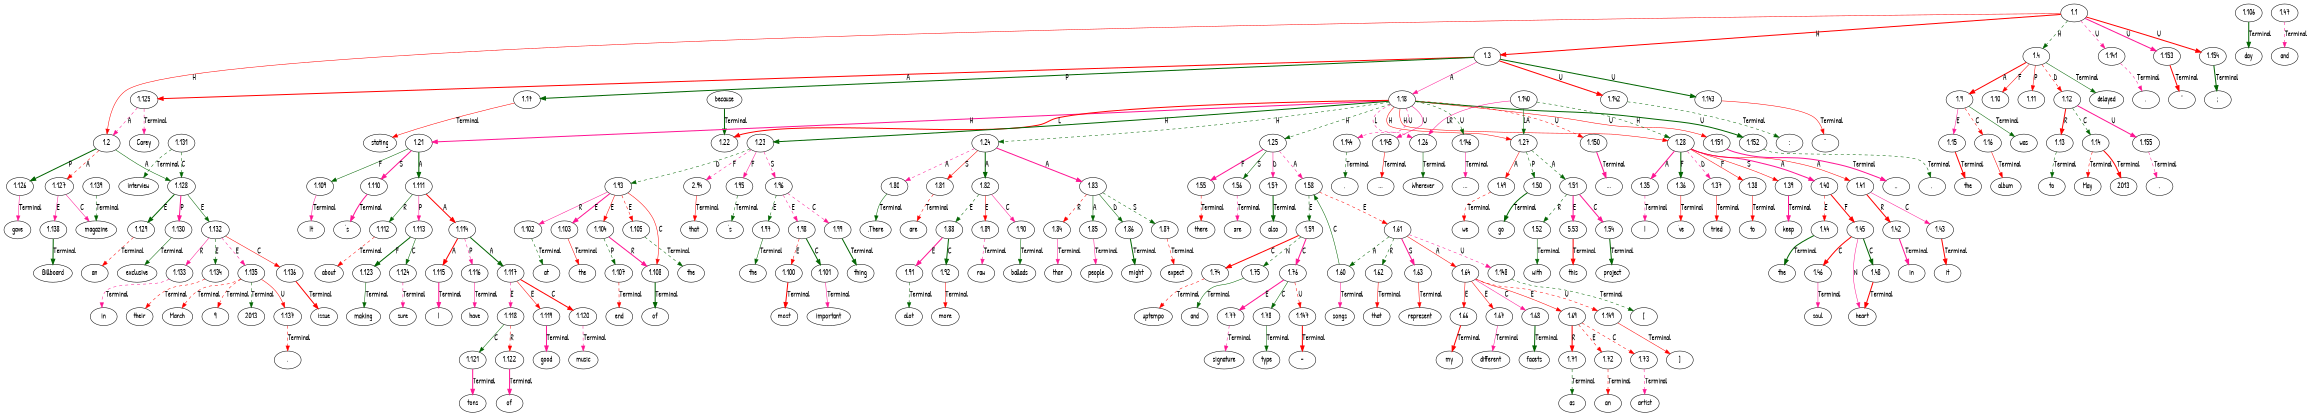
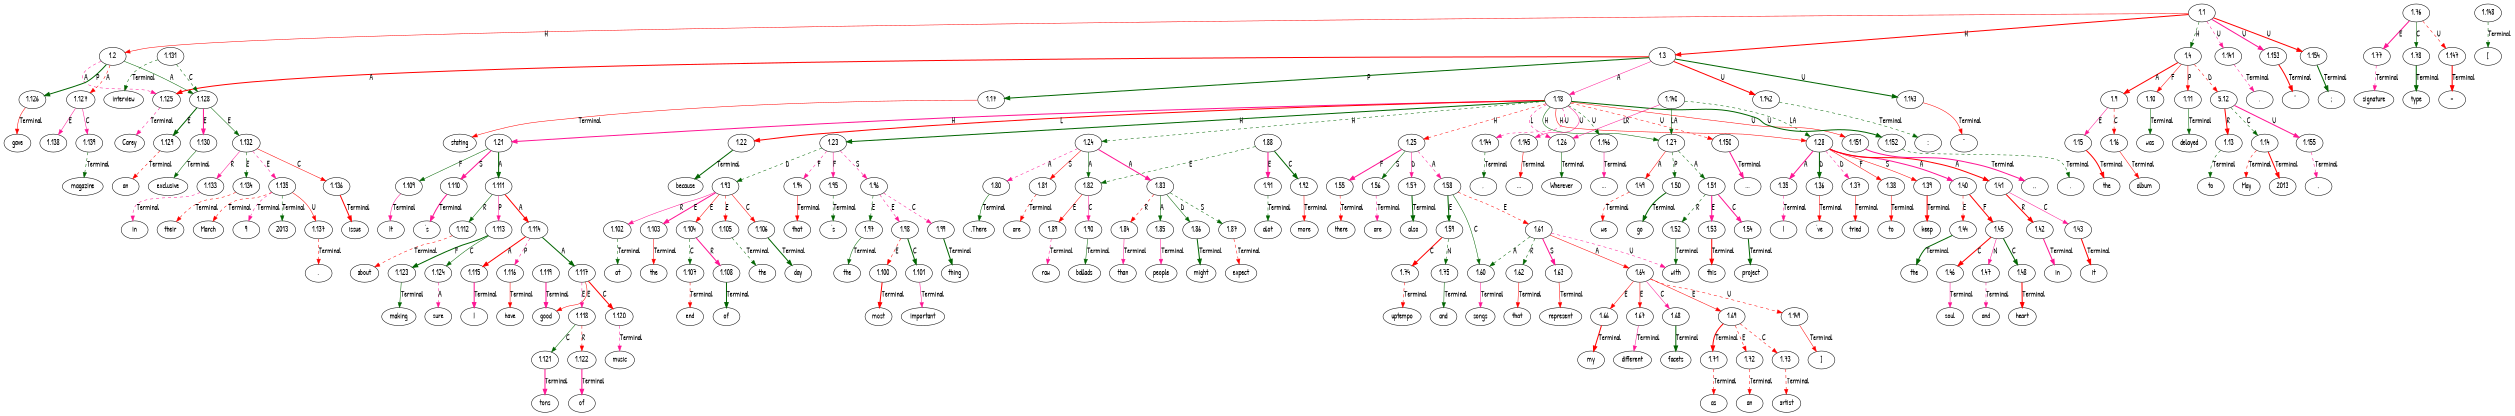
  digraph {
    fontname="Patrick Hand"
    node [fontname="Patrick Hand" ordering=out]
    edge [color=red fontname="Patrick Hand" ordering=out style=dashed]
    n1 [label=Carey]
    n2 [label=March]
    n3 [label=delayed]
    n4 [label=to]
    n5 [label=May]
    n6 [label=2013]
    n7 [label="."]
    n8 [label=9]
    n9 [label=","]
    n10 [label=2013]
    n11 [label=issue]
    n12 [label=","]
    n13 [label=stating]
    n14 [label=":"]
    n15 [label="\""]
    n16 [label=It]
    n17 [label=gave]
    n18 [label="'s"]
    n19 [label=about]
    n20 [label=making]
    n21 [label=sure]
    n22 [label=I]
    n23 [label=have]
    n24 [label=tons]
    n25 [label=of]
    n26 [label=good]
    n27 [label=music]
-   n28 [label=Billboard]
    n29 [label=","]
    n30 [label=because]
    n31 [label=at]
    n32 [label=the]
    n33 [label=end]
    n34 [label=of]
    n35 [label=the]
    n36 [label=day]
    n37 [label=that]
    n38 [label="'s"]
    n39 [label=magazine]
    n40 [label=the]
    n41 [label=most]
    n42 [label=important]
    n43 [label=thing]
    n44 [label="..."]
    n45 [label=".There"]
    n46 [label=are]
    n47 [label=alot]
    n48 [label=more]
    n49 [label=raw]
    n50 [label=an]
    n51 [label=ballads]
    n52 [label=than]
    n53 [label=people]
    n54 [label=might]
    n55 [label=expect]
    n56 [label="..."]
    n57 [label=there]
    n58 [label=are]
    n59 [label=also]
    n60 [label=uptempo]
    n61 [label=exclusive]
    n62 [label=and]
    n63 [label=signature]
    n64 [label="-"]
    n65 [label=type]
    n66 [label=songs]
    n67 [label=that]
    n68 [label=represent]
    n69 [label="["]
    n70 [label=my]
    n71 [label="]"]
    n72 [label=interview]
    n73 [label=different]
    n74 [label=facets]
    n75 [label=as]
    n76 [label=an]
    n77 [label=artist]
    n78 [label="..."]
    n79 [label=".."]
    n80 [label=Wherever]
    n81 [label=we]
    n82 [label=go]
    n83 [label=in]
    n84 [label=with]
    n85 [label=this]
    n86 [label=project]
    n87 [label=","]
    n88 [label=I]
    n89 [label="'ve"]
    n90 [label=tried]
    n91 [label=to]
    n92 [label=keep]
    n93 [label=the]
    n94 [label=their]
    n95 [label=soul]
    n96 [label=and]
    n97 [label=heart]
    n98 [label=in]
    n99 [label=it]
    n100 [label="\""]
    n101 [label=";"]
    n102 [label=the]
    n103 [label=album]
    n104 [label=was]
    n105 [label=1.1]
    n106 [label=1.2]
    n107 [label=1.3]
    n108 [label=1.4]
    n109 [label=1.141]
    n110 [label=1.153]
    n111 [label=1.154]
    n112 [label=1.125]
    n113 [label=1.126]
    n114 [label=1.127]
    n115 [label=1.128]
    n116 [label=1.17]
    n117 [label=1.18]
    n118 [label=1.142]
    n119 [label=1.143]
    n120 [label=1.9]
    n121 [label=1.10]
    n122 [label=1.11]
-   n123 [label=1.12]
+   n123 [label=5.12]
    n124 [label=1.138]
    n125 [label=1.139]
    n126 [label=1.129]
    n127 [label=1.130]
    n128 [label=1.132]
    n129 [label=1.21]
    n130 [label=1.22]
    n131 [label=1.23]
    n132 [label=1.24]
    n133 [label=1.25]
    n134 [label=1.26]
    n135 [label=1.27]
    n136 [label=1.28]
    n137 [label=1.144]
    n138 [label=1.145]
    n139 [label=1.146]
    n140 [label=1.150]
    n141 [label=1.151]
    n142 [label=1.152]
    n143 [label=1.15]
    n144 [label=1.16]
    n145 [label=1.13]
    n146 [label=1.14]
    n147 [label=1.155]
    n148 [label=1.109]
    n149 [label=1.110]
    n150 [label=1.111]
    n151 [label=1.93]
-   n152 [label=2.94]
+   n152 [label=1.94]
    n153 [label=1.95]
    n154 [label=1.96]
    n155 [label=1.80]
    n156 [label=1.81]
    n157 [label=1.82]
    n158 [label=1.83]
    n159 [label=1.55]
    n160 [label=1.56]
    n161 [label=1.57]
    n162 [label=1.58]
    n163 [label=1.49]
    n164 [label=1.50]
    n165 [label=1.51]
    n166 [label=1.35]
    n167 [label=1.36]
    n168 [label=1.37]
    n169 [label=1.38]
    n170 [label=1.39]
    n171 [label=1.40]
    n172 [label=1.41]
    n173 [label=1.112]
    n174 [label=1.113]
    n175 [label=1.114]
    n176 [label=1.102]
    n177 [label=1.103]
    n178 [label=1.104]
    n179 [label=1.105]
    n180 [label=1.106]
    n181 [label=1.97]
    n182 [label=1.98]
    n183 [label=1.99]
    n184 [label=1.88]
    n185 [label=1.89]
    n186 [label=1.90]
    n187 [label=1.84]
    n188 [label=1.85]
    n189 [label=1.86]
    n190 [label=1.87]
    n191 [label=1.59]
    n192 [label=1.60]
    n193 [label=1.61]
    n194 [label=1.52]
-   n195 [label=5.53]
+   n195 [label=1.53]
    n196 [label=1.54]
    n197 [label=1.44]
    n198 [label=1.45]
    n199 [label=1.42]
    n200 [label=1.43]
    n201 [label=1.46]
    n202 [label=1.47]
    n203 [label=1.48]
    n204 [label=1.74]
    n205 [label=1.75]
    n206 [label=1.76]
    n207 [label=1.62]
    n208 [label=1.63]
    n209 [label=1.64]
    n210 [label=1.148]
    n211 [label=1.77]
    n212 [label=1.78]
    n213 [label=1.147]
    n214 [label=1.66]
    n215 [label=1.67]
    n216 [label=1.68]
    n217 [label=1.69]
    n218 [label=1.149]
    n219 [label=1.71]
    n220 [label=1.72]
    n221 [label=1.73]
    n222 [label=1.91]
    n223 [label=1.92]
    n224 [label=1.107]
    n225 [label=1.108]
    n226 [label=1.100]
    n227 [label=1.101]
    n228 [label=1.123]
    n229 [label=1.124]
    n230 [label=1.115]
    n231 [label=1.116]
    n232 [label=1.117]
    n233 [label=1.118]
    n234 [label=1.119]
    n235 [label=1.120]
    n236 [label=1.121]
    n237 [label=1.122]
    n238 [label=1.131]
    n239 [label=1.133]
    n240 [label=1.134]
    n241 [label=1.135]
    n242 [label=1.136]
    n243 [label=1.137]
    n244 [label=1.140]
    n105 -> n106 [label=H style=solid]
    n105 -> n107 [label=H style=bold]
    n105 -> n108 [color=darkgreen label=H]
    n105 -> n109 [color=deeppink label=U]
    n105 -> n110 [color=deeppink label=U style=bold]
    n105 -> n111 [label=U style=bold]
-   n112 -> n106 [color=deeppink label=A]
+   n106 -> n112 [color=deeppink label=A]
    n106 -> n113 [color=darkgreen label=P style=bold]
    n106 -> n114 [label=A]
    n106 -> n115 [color=darkgreen label=A style=solid]
    n107 -> n112 [label=A style=bold]
    n107 -> n116 [color=darkgreen label=P style=bold]
    n107 -> n117 [color=deeppink label=A style=solid]
    n107 -> n118 [label=U style=bold]
    n107 -> n119 [color=darkgreen label=U style=bold]
    n108 -> n120 [label=A style=bold]
    n108 -> n121 [label=F style=solid]
    n108 -> n122 [label=P style=solid]
    n108 -> n123 [label=D]
    n109 -> n12 [color=deeppink label=Terminal]
    n110 -> n100 [label=Terminal style=bold]
    n111 -> n101 [color=darkgreen label=Terminal style=bold]
    n112 -> n1 [color=deeppink label=Terminal]
-   n113 -> n17 [color=deeppink label=Terminal style=solid]
+   n113 -> n17 [label=Terminal style=solid]
    n114 -> n124 [color=deeppink label=E style=solid]
-   n114 -> n39 [color=deeppink label=C style=solid]
+   n114 -> n125 [color=deeppink label=C style=solid]
    n115 -> n126 [color=darkgreen label=E style=bold]
-   n115 -> n127 [color=deeppink label=P style=bold]
+   n115 -> n127 [color=deeppink label=E style=bold]
    n115 -> n128 [color=darkgreen label=E style=solid]
    n116 -> n13 [label=Terminal style=solid]
    n117 -> n129 [color=deeppink label=H style=bold]
    n117 -> n130 [label=L style=bold]
    n117 -> n131 [color=darkgreen label=H style=bold]
    n117 -> n132 [color=darkgreen label=H]
-   n117 -> n133 [color=darkgreen label=H]
+   n117 -> n133 [label=H]
    n117 -> n134 [color=deeppink label=L]
-   n117 -> n135 [label=H style=solid]
+   n117 -> n135 [color=darkgreen label=H style=solid]
    n117 -> n136 [label=H style=solid]
    n117 -> n137 [color=deeppink label=U]
    n117 -> n138 [color=deeppink label=U style=solid]
    n117 -> n139 [color=darkgreen label=U]
    n117 -> n140 [label=U]
    n117 -> n141 [label=U style=solid]
    n117 -> n142 [color=darkgreen label=U style=bold]
    n118 -> n14 [color=darkgreen label=Terminal]
    n119 -> n15 [label=Terminal style=solid]
    n120 -> n143 [color=deeppink label=E style=solid]
    n120 -> n144 [label=C]
-   n120 -> n104 [color=darkgreen label=Terminal style=solid]
-   n108 -> n3 [color=darkgreen label=Terminal style=solid]
+   n121 -> n104 [color=darkgreen label=Terminal style=solid]
+   n122 -> n3 [color=darkgreen label=Terminal style=solid]
    n123 -> n145 [label=R style=bold]
    n123 -> n146 [color=darkgreen label=C]
    n123 -> n147 [color=deeppink label=U style=bold]
-   n124 -> n28 [color=darkgreen label=Terminal style=bold]
    n125 -> n39 [color=darkgreen label=Terminal]
    n126 -> n50 [label=Terminal]
    n127 -> n61 [color=darkgreen label=Terminal style=solid]
    n128 -> n239 [color=deeppink label=R style=solid]
    n128 -> n240 [color=darkgreen label=E]
    n128 -> n241 [color=deeppink label=E]
    n128 -> n242 [label=C style=solid]
    n129 -> n148 [color=darkgreen label=F style=solid]
    n129 -> n149 [color=deeppink label=S style=bold]
    n129 -> n150 [color=darkgreen label=A style=bold]
-   n30 -> n130 [color=darkgreen label=Terminal style=bold]
+   n130 -> n30 [color=darkgreen label=Terminal style=bold]
    n131 -> n151 [color=darkgreen label=D]
    n131 -> n152 [color=deeppink label=F]
    n131 -> n153 [color=deeppink label=F style=solid]
    n131 -> n154 [color=deeppink label=S]
    n132 -> n155 [color=deeppink label=A]
    n132 -> n156 [label=S style=solid]
-   n132 -> n157 [color=darkgreen label=A style=bold]
+   n132 -> n157 [color=darkgreen label=A style=solid]
    n132 -> n158 [color=deeppink label=A style=bold]
    n133 -> n159 [color=deeppink label=F style=bold]
    n133 -> n160 [color=darkgreen label=S style=solid]
    n133 -> n161 [color=deeppink label=D style=solid]
    n133 -> n162 [color=deeppink label=A]
    n134 -> n80 [color=darkgreen label=Terminal style=solid]
    n135 -> n163 [label=A style=solid]
    n135 -> n164 [color=darkgreen label=P]
    n135 -> n165 [color=darkgreen label=A]
    n136 -> n166 [color=deeppink label=A style=bold]
-   n136 -> n167 [color=darkgreen label=F style=bold]
+   n136 -> n167 [color=darkgreen label=D style=bold]
    n136 -> n168 [color=deeppink label=D]
    n136 -> n169 [label=F style=solid]
    n136 -> n170 [label=S style=solid]
    n136 -> n171 [color=deeppink label=A style=bold]
-   n136 -> n172 [label=A style=solid]
+   n136 -> n172 [label=A style=bold]
    n137 -> n29 [color=darkgreen label=Terminal]
    n138 -> n44 [label=Terminal style=solid]
    n139 -> n56 [color=deeppink label=Terminal style=solid]
    n140 -> n78 [color=deeppink label=Terminal style=bold]
    n141 -> n79 [color=deeppink label=Terminal style=bold]
    n142 -> n87 [color=darkgreen label=Terminal]
    n143 -> n102 [label=Terminal style=bold]
    n144 -> n103 [label=Terminal style=solid]
    n145 -> n4 [color=darkgreen label=Terminal]
    n146 -> n5 [label=Terminal]
    n146 -> n6 [label=Terminal style=bold]
    n147 -> n7 [color=deeppink label=Terminal]
    n148 -> n16 [color=deeppink label=Terminal style=solid]
    n149 -> n18 [color=deeppink label=Terminal style=bold]
    n150 -> n173 [color=darkgreen label=R style=solid]
    n150 -> n174 [color=deeppink label=P style=solid]
    n150 -> n175 [label=A style=bold]
    n151 -> n176 [color=deeppink label=R style=solid]
    n151 -> n177 [color=deeppink label=E style=bold]
    n151 -> n178 [label=E style=solid]
    n151 -> n179 [label=E]
-   n151 -> n225 [label=C style=solid]
+   n151 -> n180 [label=C style=solid]
    n152 -> n37 [label=Terminal style=solid]
    n153 -> n38 [color=darkgreen label=Terminal]
    n154 -> n181 [color=darkgreen label=E]
    n154 -> n182 [color=deeppink label=E]
    n154 -> n183 [color=deeppink label=C]
    n155 -> n45 [color=darkgreen label=Terminal style=solid]
    n156 -> n46 [label=Terminal]
-   n157 -> n184 [color=darkgreen label=E]
+   n184 -> n157 [color=darkgreen label=E]
    n157 -> n185 [label=E style=solid]
    n157 -> n186 [color=deeppink label=C style=solid]
    n158 -> n187 [label=R]
    n158 -> n188 [color=darkgreen label=A style=solid]
    n158 -> n189 [color=darkgreen label=D style=solid]
    n158 -> n190 [color=darkgreen label=S]
    n159 -> n57 [label=Terminal]
    n160 -> n58 [color=deeppink label=Terminal]
    n161 -> n59 [color=darkgreen label=Terminal style=bold]
-   n162 -> n191 [color=darkgreen label=E]
-   n192 -> n162 [color=darkgreen label=C style=solid]
+   n162 -> n191 [color=darkgreen label=E style=bold]
+   n162 -> n192 [color=darkgreen label=C style=solid]
    n162 -> n193 [label=E]
    n163 -> n81 [label=Terminal]
    n164 -> n82 [color=darkgreen label=Terminal style=bold]
    n165 -> n194 [color=darkgreen label=R]
    n165 -> n195 [color=deeppink label=E style=bold]
    n165 -> n196 [color=deeppink label=C style=bold]
    n166 -> n88 [color=deeppink label=Terminal]
    n167 -> n89 [label=Terminal style=solid]
    n168 -> n90 [label=Terminal style=solid]
    n169 -> n91 [label=Terminal style=solid]
-   n170 -> n92 [color=deeppink label=Terminal style=bold]
+   n170 -> n92 [label=Terminal style=bold]
    n171 -> n197 [label=E]
    n171 -> n198 [label=F style=bold]
    n172 -> n199 [label=R style=bold]
    n172 -> n200 [color=deeppink label=C style=solid]
    n173 -> n19 [label=Terminal]
    n174 -> n228 [color=darkgreen label=F style=bold]
    n174 -> n229 [color=darkgreen label=C style=solid]
    n175 -> n230 [label=A style=bold]
    n175 -> n231 [color=deeppink label=P]
    n175 -> n232 [color=darkgreen label=A style=bold]
    n176 -> n31 [color=darkgreen label=Terminal]
    n177 -> n32 [label=Terminal style=solid]
-   n178 -> n224 [color=darkgreen label=P]
+   n178 -> n224 [color=darkgreen label=C]
    n178 -> n225 [color=deeppink label=R style=bold]
    n179 -> n35 [color=darkgreen label=Terminal]
    n180 -> n36 [color=darkgreen label=Terminal style=bold]
    n181 -> n40 [color=darkgreen label=Terminal style=solid]
    n182 -> n226 [label=E]
    n182 -> n227 [color=darkgreen label=C style=bold]
    n183 -> n43 [color=darkgreen label=Terminal style=bold]
    n184 -> n222 [color=deeppink label=E style=bold]
    n184 -> n223 [color=darkgreen label=C style=bold]
    n185 -> n49 [color=deeppink label=Terminal]
    n186 -> n51 [color=darkgreen label=Terminal style=solid]
    n187 -> n52 [color=deeppink label=Terminal style=solid]
    n188 -> n53 [color=deeppink label=Terminal style=solid]
    n189 -> n54 [color=darkgreen label=Terminal style=bold]
    n190 -> n55 [label=Terminal]
    n191 -> n204 [label=C style=bold]
    n191 -> n205 [color=darkgreen label=N]
-   n191 -> n206 [color=deeppink label=C style=bold]
    n192 -> n66 [color=deeppink label=Terminal style=solid]
    n193 -> n192 [color=darkgreen label=A]
    n193 -> n207 [color=darkgreen label=R]
    n193 -> n208 [color=deeppink label=S style=bold]
    n193 -> n209 [label=A style=solid]
-   n193 -> n210 [color=deeppink label=U]
+   n193 -> n84 [color=deeppink label=U]
    n194 -> n84 [color=darkgreen label=Terminal style=solid]
    n195 -> n85 [label=Terminal style=bold]
    n196 -> n86 [color=darkgreen label=Terminal style=bold]
    n197 -> n93 [color=darkgreen label=Terminal style=bold]
    n198 -> n201 [label=C style=bold]
-   n198 -> n97 [color=deeppink label=N style=solid]
+   n198 -> n202 [color=deeppink label=N style=solid]
    n198 -> n203 [color=darkgreen label=C style=bold]
    n199 -> n98 [color=deeppink label=Terminal style=bold]
    n200 -> n99 [label=Terminal style=bold]
    n201 -> n95 [color=deeppink label=Terminal style=solid]
    n202 -> n96 [color=deeppink label=Terminal]
    n203 -> n97 [label=Terminal style=bold]
    n204 -> n60 [label=Terminal]
    n205 -> n62 [color=darkgreen label=Terminal style=solid]
    n206 -> n211 [color=deeppink label=E style=bold]
    n206 -> n212 [color=darkgreen label=C style=solid]
    n206 -> n213 [label=U]
    n207 -> n67 [label=Terminal style=solid]
    n208 -> n68 [label=Terminal style=solid]
    n209 -> n214 [label=E style=solid]
    n209 -> n215 [label=E style=solid]
    n209 -> n216 [color=deeppink label=C style=solid]
    n209 -> n217 [label=E style=solid]
    n209 -> n218 [label=U]
    n210 -> n69 [color=darkgreen label=Terminal]
    n211 -> n63 [color=deeppink label=Terminal]
-   n212 -> n65 [color=darkgreen label=Terminal style=solid]
+   n212 -> n65 [color=darkgreen label=Terminal style=bold]
    n213 -> n64 [label=Terminal style=bold]
    n214 -> n70 [label=Terminal style=bold]
    n215 -> n73 [color=deeppink label=Terminal style=solid]
    n216 -> n74 [color=darkgreen label=Terminal style=bold]
-   n217 -> n219 [label=R style=bold]
+   n217 -> n219 [label=Terminal style=bold]
    n217 -> n220 [label=E]
    n217 -> n221 [label=C]
    n218 -> n71 [label=Terminal style=solid]
-   n219 -> n75 [color=darkgreen label=Terminal]
+   n219 -> n75 [label=Terminal]
    n220 -> n76 [label=Terminal]
-   n221 -> n77 [color=deeppink label=Terminal]
+   n221 -> n77 [label=Terminal]
    n222 -> n47 [color=darkgreen label=Terminal]
    n223 -> n48 [label=Terminal style=solid]
    n224 -> n33 [label=Terminal]
    n225 -> n34 [color=darkgreen label=Terminal style=bold]
    n226 -> n41 [label=Terminal style=bold]
    n227 -> n42 [color=deeppink label=Terminal style=solid]
    n228 -> n20 [color=darkgreen label=Terminal style=solid]
-   n229 -> n21 [color=deeppink label=Terminal]
+   n229 -> n21 [color=deeppink label=A]
    n230 -> n22 [color=deeppink label=Terminal style=bold]
-   n231 -> n23 [color=deeppink label=Terminal style=solid]
+   n231 -> n23 [label=Terminal style=solid]
    n232 -> n233 [color=deeppink label=E]
-   n232 -> n234 [label=E style=solid]
+   n232 -> n26 [label=E style=solid]
    n232 -> n235 [label=C style=bold]
    n233 -> n236 [color=darkgreen label=C style=solid]
    n233 -> n237 [label=R]
    n234 -> n26 [color=deeppink label=Terminal style=bold]
    n235 -> n27 [color=deeppink label=Terminal]
    n236 -> n24 [color=deeppink label=Terminal style=bold]
    n237 -> n25 [color=deeppink label=Terminal style=bold]
    n238 -> n72 [color=darkgreen label=Terminal]
    n238 -> n115 [color=darkgreen label=C]
    n239 -> n83 [color=deeppink label=Terminal]
    n240 -> n94 [label=Terminal]
    n241 -> n2 [label=Terminal]
-   n241 -> n8 [label=Terminal]
+   n241 -> n8 [color=deeppink label=Terminal]
    n241 -> n10 [color=darkgreen label=Terminal]
    n241 -> n243 [label=U style=solid]
    n242 -> n11 [label=Terminal style=bold]
    n243 -> n9 [label=Terminal]
    n244 -> n134 [color=deeppink label=LR style=solid]
    n244 -> n135 [color=darkgreen label=LA style=solid]
-   n244 -> n136 [color=darkgreen label=H]
+   n244 -> n136 [color=darkgreen label=LA]
  }
